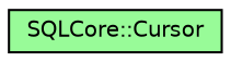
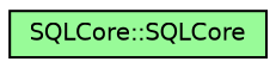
  digraph {
    rankdir=LR
-   n1 [color=black fillcolor=palegreen fontname=Helvetica fontsize=10 height=0.2 label="SQLCore::Cursor" shape=record style=filled width=0.4]
+   n1 [color=black fillcolor=palegreen fontname=Helvetica fontsize=10 height=0.2 label="SQLCore::SQLCore" shape=record style=filled width=0.4]
  }
